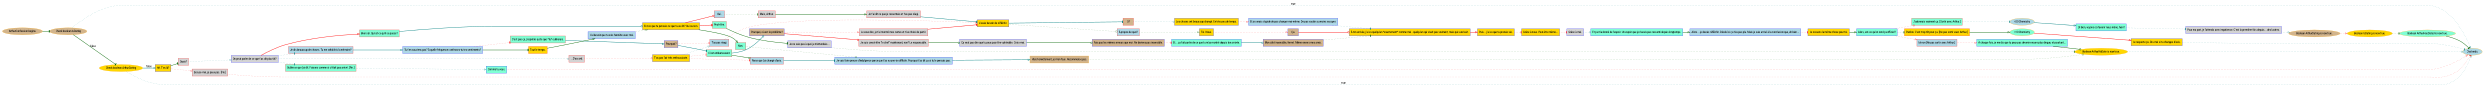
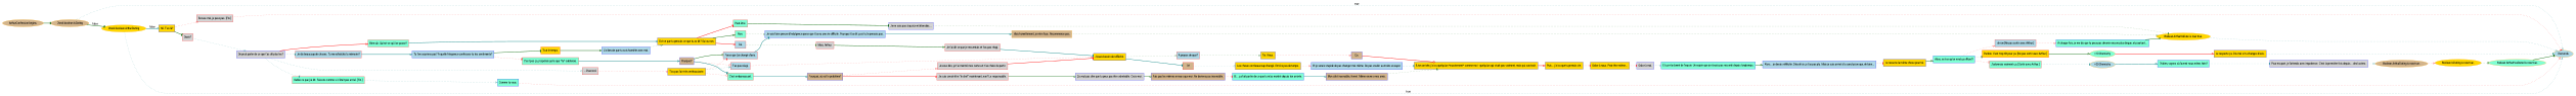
  digraph {
    fontname="Roboto Condensed"
    rankdir=LR
    node [color=blue fillcolor=gold fontname="Roboto Condensed" style=filled shape=box]
    edge [arrowhead=tee color=teal fontname="Roboto Condensed" style=dotted]
    "ArthurConfession begins." [color=orange fillcolor=tan shape=""]
    n2 [color=orange fillcolor=tan label="Check boolean IsDating" shape=""]
    "Chat ends." [color=orange fillcolor=lightblue shape=""]
    n4 [color=orange label="Check boolean ArthurDating" shape=""]
    n5 [label="Hé. T'es là?"]
    n6 [color=red fillcolor=lightgrey label="Ouais?"]
    n7 [color=red fillcolor=lightgrey label="Excuse-moi, je peux pas. [Fin.]"]
-   n8 [fillcolor=lightgrey label="On peut parler de ce que t'as dit plus tôt?"]
+   n8 [fillcolor=lightgrey label="On peut parler de ce que t'as dit plus les?"]
    n9 [color=red fillcolor=lightgrey label="...D'accord."]
    n10 [color=red fillcolor=lightblue label="Je dis beaucoup de choses. Tu me rafraîchis la mémoire?"]
    n11 [color=red fillcolor=aquamarine label="Bien sûr. Qu'est-ce qu'il se passe?"]
    n12 [color=red fillcolor=aquamarine label="Oublie ce que j'ai dit. Faisons comme si c'était pas arrivé. [Fin.]"]
    n13 [label="T'as pas l'air très enthousiaste."]
    n14 [fillcolor=lightblue label="Tu t'en souviens pas? À quelle fréquence confesses-tu tes sentiments?"]
    n15 [label="Est-ce que tu pensais ce que tu as dit? Oui ou non."]
    n16 [fillcolor=aquamarine label="Comme tu veux."]
    n17 [color=red fillcolor=lightblue label="Parce que j'ai changé d'avis."]
    n18 [color=red fillcolor=lightblue label="T'as pas réagi."]
    n19 [color=red fillcolor=aquamarine label="C'est embarrassant."]
    n20 [color=red fillcolor=aquamarine label="C'est pas ça, j'espérais juste que *tu* oublierais."]
    n21 [color=red label="Tout le temps."]
    n22 [color=red fillcolor=lightblue label="Oui."]
    n23 [color=red fillcolor=aquamarine label="Non."]
    n24 [color=red fillcolor=aquamarine label="Peut-être."]
    n25 [fillcolor=lightblue label="Je vais faire preuve d'indulgence parce que t'as eu une vie difficile. Pourquoi t'as dit ça si tu le pensais pas."]
    n26 [label="J'avais besoin de réfléchir."]
    n27 [fillcolor=tan label="Pourquoi, où est le problème?"]
    n28 [fillcolor=tan label="Pourquoi?"]
    n29 [fillcolor=lightblue label="J'ai besoin que tu sois honnête avec moi."]
    n30 [color=red fillcolor=lightgrey label="Mais, Arthur."]
    n31 [fillcolor=lightgrey label="Je ne sais pas à quoi je m'attendais..."]
    n32 [color=orange fillcolor=tan label="Mais honnêtement, je m'en fous. Recommence pas."]
    n33 [color=red fillcolor=lightblue label="À propos de quoi?"]
    n34 [color=red fillcolor=tan label="Et?"]
    n35 [color=red fillcolor=lightgrey label="Je suis censé être \"le chef\" maintenant, non? Le responsable."]
    n36 [color=red fillcolor=lightgrey label="Je veux dire, je t'ai montré mes cartes et t'as choisi de partir."]
    n37 [color=red fillcolor=lightgrey label="Je t'ai dit ce que je ressentais et t'as pas réagi."]
    n38 [color=orange label="Boolean ArthurNoDate is now true." shape=""]
    n39 [label="Toi. Nous."]
    n40 [label="Les choses ont beaucoup changé. En très peu de temps."]
    n41 [fillcolor=lightgrey label="Ça veut pas dire que tu peux pas être vulnérable. Crois-moi."]
    n42 [fillcolor=tan label="Ça."]
    n43 [fillcolor=lightblue label="Et je serais stupide de pas changer moi-même. De pas vouloir au moins essayer."]
    n44 [fillcolor=tan label="Fais pas les mêmes erreurs que moi. Ne deviens pas insensible."]
    n45 [label="À ton arrivée, j'ai vu quelqu'un *exactement* comme moi - quelqu'un qui vivait pas vraiment, mais qui survivait."]
    n46 [fillcolor=aquamarine label="Et... ça fait partie de ce que tu m'as montré depuis ton arrivée."]
    n47 [label="Puis... j'ai vu que tu prenais vie."]
    n48 [fillcolor=tan label="Mon côté insensible, fermé. Même envers mes amis."]
    n49 [label="Grâce à nous. Peut-être même..."]
    n50 [fillcolor=lightgrey label="Grâce à moi."]
    n51 [fillcolor=aquamarine label="Et ça m'a donné de l'espoir. Un espoir que je n'avais pas ressenti depuis longtemps."]
    n52 [fillcolor=lightblue label="Alors... je devais réfléchir. Désolé si ça t'as pas plu. Mais je suis arrivé à la conclusion que, eh bien..."]
    n53 [label="Je ressens la même chose pour toi."]
    n54 [fillcolor=aquamarine label="Alors, est-ce qu'on rend ça officiel?"]
    n55 [color=red fillcolor=aquamarine label="J'adorerais vraiment ça. [Sortir avec Arthur.]"]
    n56 [color=red label="Pardon. C'est trop tôt pour ça. [Ne pas sortir avec Arthur.]"]
    n57 [color=red fillcolor=lightblue label="lol non [Ne pas sortir avec Arthur.]"]
    n58 [color=orange fillcolor=lightblue label="+20 Chemistry" shape=""]
    n59 [color=orange fillcolor=aquamarine label="+10 Chemistry" shape=""]
    n60 [fillcolor=aquamarine label="À chaque fois, je me dis que tu peux pas devenir encore plus dingue, et pourtant..."]
    n61 [fillcolor=aquamarine label="Eh bien, voyons où l'avenir nous mène, hein?"]
    n62 [label="Je respecte ça. Dis-moi si tu changes d'avis."]
    n63 [fillcolor=lightgrey label="Pour ma part, je l'attends avec impatience. C'est la première fois depuis... des lustres."]
    n64 [color=orange fillcolor=tan label="Boolean ArthurDating is now true." shape=""]
    n65 [color=orange label="Boolean IsDating is now true." shape=""]
    n66 [color=orange fillcolor=aquamarine label="Boolean ArthurHasDated is now true." shape=""]
    "ArthurConfession begins." -> n2 [color=darkgreen style=bold]
    n2 -> "Chat ends." [arrowhead=onormal label=true]
    n2 -> n4 [color=darkgreen label=false style=bold]
    n4 -> "Chat ends." [arrowhead=onormal label=true]
    n4 -> n5 [arrowhead=odot label=false style=bold]
    n5 -> n6 [color=darkgreen style=bold]
    n5 -> n7 [arrowhead=odot color=red]
    n6 -> n8 [arrowhead=odot]
    n7 -> "Chat ends." [color=red]
    n8 -> n9 [arrowhead=odot]
    n8 -> n10
    n8 -> n11 [arrowhead=onormal color=red style=bold]
    n8 -> n12
    n9 -> n13 [arrowhead=odot color=red]
    n10 -> n14 [arrowhead=onormal style=bold]
    n11 -> n15 [arrowhead=odot style=bold]
    n12 -> n16 [arrowhead=onormal]
    n13 -> n17 [color=red]
    n13 -> n18 [arrowhead=onormal]
    n13 -> n19 [arrowhead=odot color=red]
    n14 -> n20 [color=red]
    n14 -> n21 [color=darkgreen style=bold]
    n15 -> n22 [arrowhead=odot color=red style=bold]
    n15 -> n23 [arrowhead=onormal color=darkgreen style=bold]
    n15 -> n24 [color=red style=bold]
    n16 -> "Chat ends." [arrowhead=onormal color=red]
    n17 -> n25 [style=bold]
    n18 -> n26 [arrowhead=onormal color=red]
    n19 -> n27 [arrowhead=odot style=bold]
    n20 -> n28 [arrowhead=onormal style=bold]
    n21 -> n29 [arrowhead=onormal color=darkgreen style=bold]
    n22 -> n30 [color=darkgreen]
    n23 -> n25 [arrowhead=odot color=darkgreen]
    n24 -> n31 [color=darkgreen style=bold]
    n25 -> n32 [arrowhead=onormal style=bold]
    n26 -> n33 [arrowhead=odot color=darkgreen]
    n26 -> n34 [style=bold]
    n27 -> n35 [arrowhead=odot color=red style=bold]
    n27 -> n36 [arrowhead=onormal color=red]
-   n19 -> n17 [arrowhead=odot color=darkgreen style=bold]
+   n28 -> n17 [arrowhead=odot color=darkgreen style=bold]
    n28 -> n18 [arrowhead=odot color=red]
    n28 -> n19 [style=bold]
    n29 -> n15 [arrowhead=onormal color=darkgreen]
    n30 -> n37 [arrowhead=onormal color=darkgreen style=bold]
    n31 -> n38 [color=darkgreen]
    n32 -> n38 [arrowhead=odot color=darkgreen]
    n33 -> n39 [arrowhead=onormal color=darkgreen]
    n34 -> n40 [arrowhead=odot]
    n35 -> n41 [arrowhead=odot color=darkgreen style=bold]
    n36 -> n26 [color=red style=bold]
    n37 -> n26 [style=bold]
    n38 -> "Chat ends." [arrowhead=odot]
    n39 -> n42 [arrowhead=onormal color=red]
    n40 -> n43 [arrowhead=onormal color=red]
    n41 -> n44 [arrowhead=odot color=darkgreen style=bold]
    n42 -> n45 [arrowhead=odot color=red style=bold]
    n43 -> n45
    n44 -> n46 [color=red]
    n45 -> n47 [arrowhead=onormal color=red style=bold]
    n46 -> n48 [arrowhead=odot style=bold]
    n47 -> n49 [color=red]
    n48 -> n45 [color=darkgreen]
    n49 -> n50 [color=red]
    n50 -> n51 [arrowhead=odot]
    n51 -> n52 [arrowhead=onormal color=darkgreen style=bold]
    n52 -> n53 [color=red]
    n53 -> n54 [arrowhead=onormal color=darkgreen style=bold]
    n54 -> n55 [arrowhead=odot color=red]
    n54 -> n56 [color=darkgreen]
    n54 -> n57 [arrowhead=onormal color=red]
    n55 -> n58
    n56 -> n59 [arrowhead=onormal color=darkgreen style=bold]
    n57 -> n60 [arrowhead=onormal color=red]
    n58 -> n61 [arrowhead=onormal style=bold]
    n59 -> n62 [arrowhead=onormal color=red style=bold]
    n60 -> n38 [arrowhead=odot color=darkgreen style=bold]
    n61 -> n63
    n62 -> "Chat ends."
    n63 -> n64 [arrowhead=onormal]
    n64 -> n65 [arrowhead=onormal color=red]
    n65 -> n66 [color=darkgreen]
    n66 -> "Chat ends." [color=darkgreen style=bold]
  }
